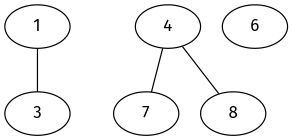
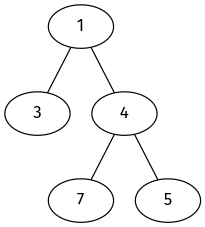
  graph {
    fontname="Fira Sans"
    node [chem=O fontname="Fira Sans"]
    edge [fontname="Fira Sans" valence=1]
    1 [chem=C]
    3
    4
    7 [chem=H]
-   8 [chem=H]
-   6 [chem=K]
+   8 [chem=H label=5]
    1 -- 3
+   1 -- 4
    4 -- 7
    4 -- 8
  }
